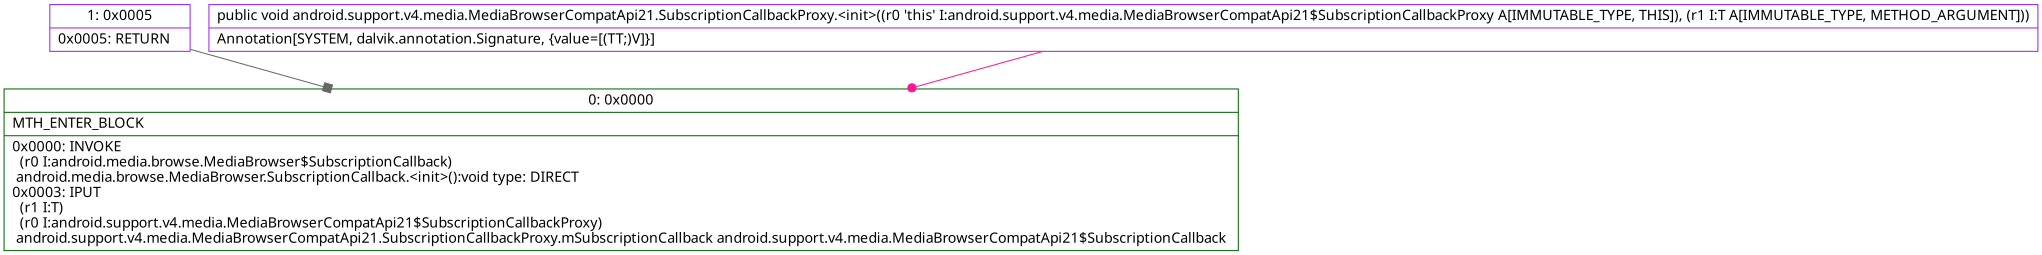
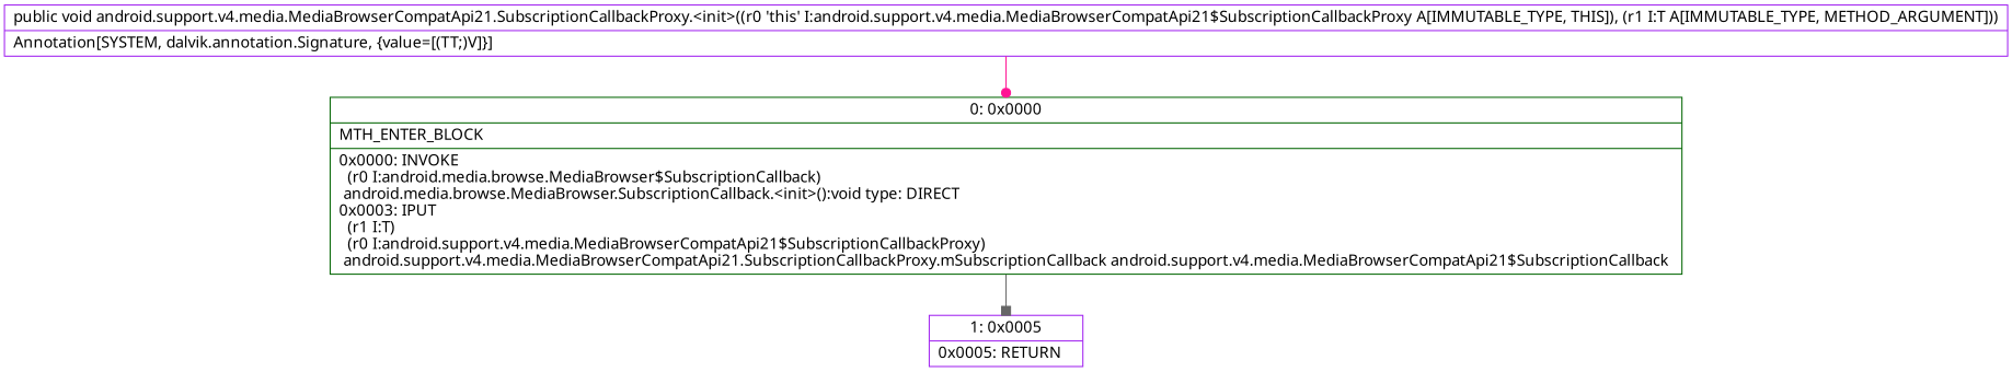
  digraph {
    fontname="Noto Sans"
    node [shape=record color=purple fontname="Noto Sans"]
    edge [fontname="Noto Sans"]
    n1 [label="{0\:\ 0x0000|MTH_ENTER_BLOCK\l|0x0000: INVOKE  \l  (r0 I:android.media.browse.MediaBrowser$SubscriptionCallback)\l android.media.browse.MediaBrowser.SubscriptionCallback.\<init\>():void type: DIRECT \l0x0003: IPUT  \l  (r1 I:T)\l  (r0 I:android.support.v4.media.MediaBrowserCompatApi21$SubscriptionCallbackProxy)\l android.support.v4.media.MediaBrowserCompatApi21.SubscriptionCallbackProxy.mSubscriptionCallback android.support.v4.media.MediaBrowserCompatApi21$SubscriptionCallback \l}" color=darkgreen]
    n2 [label="{1\:\ 0x0005|0x0005: RETURN   \l}"]
    n3 [label="{public void android.support.v4.media.MediaBrowserCompatApi21.SubscriptionCallbackProxy.\<init\>((r0 'this' I:android.support.v4.media.MediaBrowserCompatApi21$SubscriptionCallbackProxy A[IMMUTABLE_TYPE, THIS]), (r1 I:T A[IMMUTABLE_TYPE, METHOD_ARGUMENT]))  | Annotation[SYSTEM, dalvik.annotation.Signature, \{value=[(TT;)V]\}]\l}"]
-   n2 -> n1 [color=gray40 arrowhead=box]
+   n1 -> n2 [color=gray40 arrowhead=box]
    n3 -> n1 [color=deeppink arrowhead=dot]
  }
